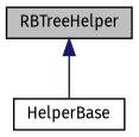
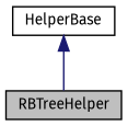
  digraph {
    fontname="Fira Sans"
    node [color=black fontname="Fira Sans" fontsize=10 shape=record style=filled]
    n1 [fillcolor=grey75 fontcolor=black height=0.2 label=RBTreeHelper width=0.4]
    n2 [fillcolor=white height=0.2 label=HelperBase width=0.4]
-   n1 -> n2 [color=midnightblue dir=back fontname="Fira Sans" fontsize=10 labelfontname=Helvetica labelfontsize=10 style=solid]
+   n2 -> n1 [color=midnightblue dir=back fontname="Fira Sans" fontsize=10 labelfontname=Helvetica labelfontsize=10 style=solid]
  }
